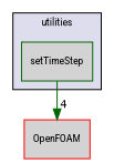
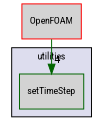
  digraph {
    compound=true
    fontname="Roboto Condensed"
    node [fillcolor=lightgrey fontname="Roboto Condensed" fontsize=10 shape=box style=filled]
    n1 [label=setTimeStep pencolor=black color=darkgreen]
    n2 [color=red label=OpenFOAM]
    subgraph cluster_1 {
      bgcolor="#ddddee"
      fontsize=10
      label=utilities
      pencolor=black
      n1
    }
-   n1 -> n2 [headlabel=4 labeldistance=1.5 labelfontname=Helvetica labelfontsize=10 color=darkgreen style=solid fontname="Roboto Condensed"]
+   n2 -> n1 [headlabel=4 labeldistance=1.5 labelfontname=Helvetica labelfontsize=10 color=darkgreen style=solid fontname="Roboto Condensed"]
  }
